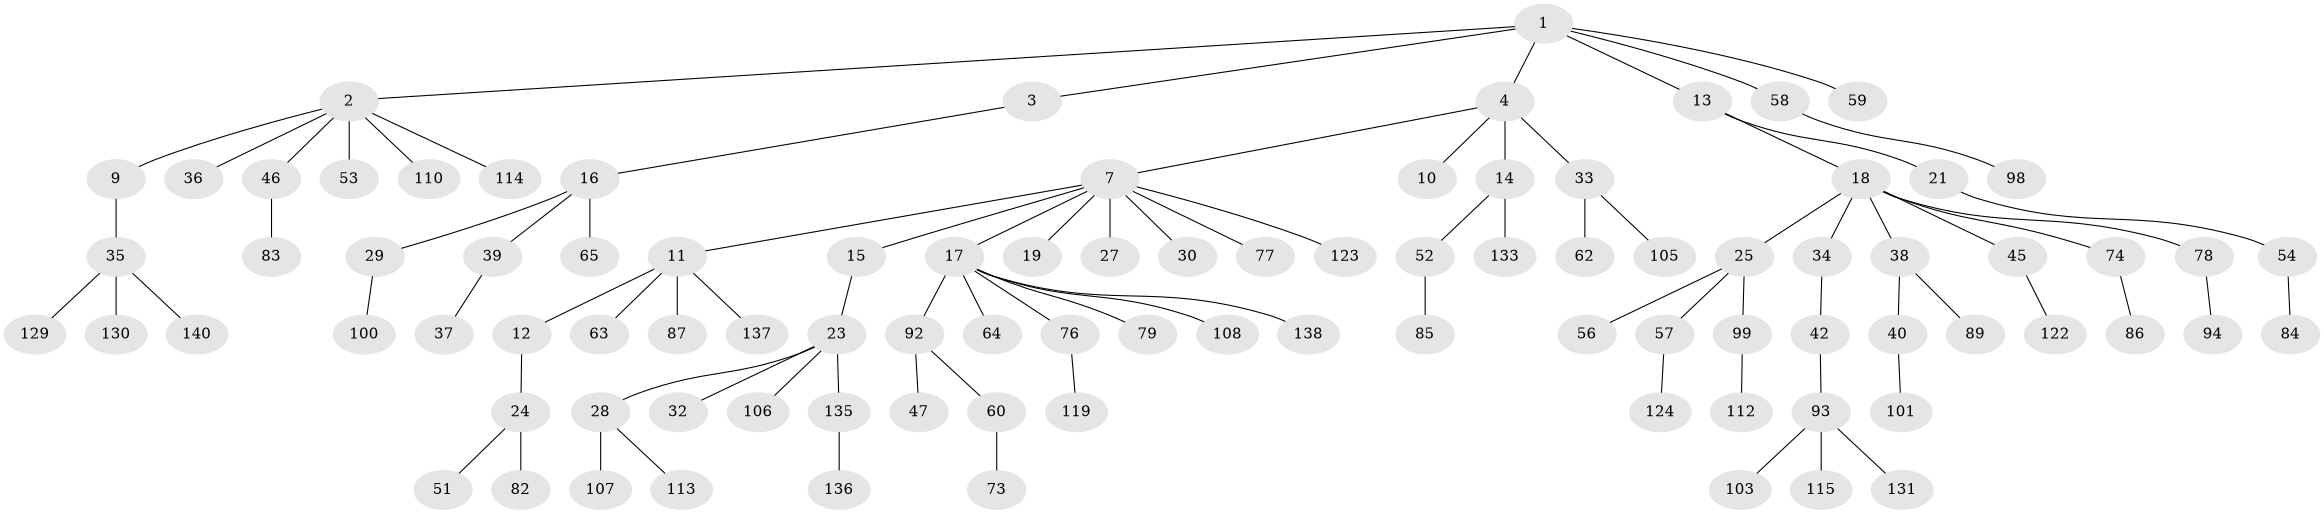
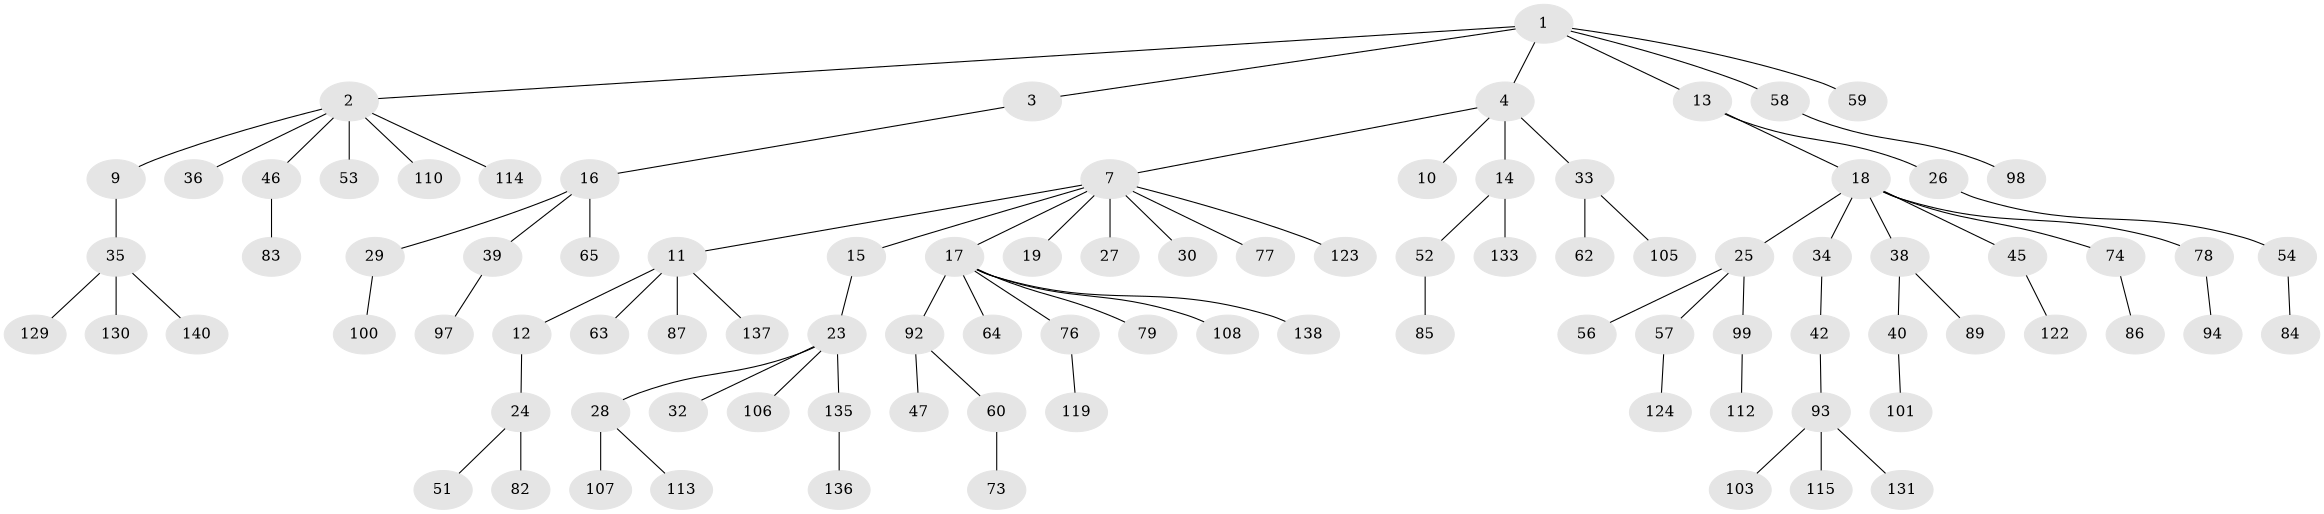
  graph {
    node [color=gray90 style=filled]
    1 [super="+71"]
    2 [super="+41"]
    3 [super="+6"]
    4 [super="+5"]
    13 [super="+116"]
    58 [super="+67"]
    59
    9 [super="+21"]
    36
    46 [super="+80"]
    53
    110
    114
    16 [super="+95"]
    7 [super="+8"]
    10 [super="+37"]
    14 [super="+31"]
    33 [super="+50"]
    18 [super="+20"]
-   26 [super="+66" label=21]
+   26 [super="+66"]
    98
    35 [super="+44"]
    83
    29 [super="+118"]
    39 [super="+70"]
    65
    11 [super="+75"]
    15 [super="+81"]
    17 [super="+92"]
    19 [super="+127"]
    27 [super="+88"]
    30 [super="+111"]
    77
    123
    52 [super="+69"]
    133
    62 [super="+68"]
    105
    12
    63 [super="+72"]
    87
    137
    23 [super="+49"]
    n44 [label=92]
    64
    76 [super="+102"]
    79
    108
    138
    129
    130
    140
    24 [super="+126"]
    51
    82
    25 [super="+43"]
    34 [super="+96"]
    38
    45 [super="+109"]
    74 [super="+139"]
    78
    54 [super="+141"]
    85 [super="+90"]
    28 [super="+55"]
    32
    106
    135
    100
-   97 [super="+128" label=37]
+   97 [super="+128"]
    47
    60 [super="+91"]
    119
    56
    57
    99
    42 [super="+48"]
    40 [super="+61"]
    89 [super="+125"]
    122
    86
    94
    73
    107
    113
    136
    124
    112 [super="+132"]
    84 [super="+104"]
    93 [super="+134"]
    101 [super="+120"]
    103 [super="+117"]
    115
    131
    1 -- 2
    1 -- 3
    1 -- 4
    1 -- 13
    1 -- 58
    1 -- 59
    2 -- 9
    2 -- 36
    2 -- 46
    2 -- 53
    2 -- 110
    2 -- 114
    3 -- 16
    4 -- 7
    4 -- 10
    4 -- 14
    4 -- 33
    13 -- 18
    13 -- 26
    58 -- 98
    9 -- 35
    46 -- 83
    16 -- 29
    16 -- 39
    16 -- 65
    7 -- 11
    7 -- 15
    7 -- 17
    7 -- 19
    7 -- 27
    7 -- 30
    7 -- 77
    7 -- 123
    14 -- 52
    14 -- 133
    33 -- 62
    33 -- 105
    18 -- 25
    18 -- 34
    18 -- 38
    18 -- 45
    18 -- 74
    18 -- 78
    26 -- 54
    35 -- 129
    35 -- 130
    35 -- 140
    29 -- 100
    39 -- 97
    11 -- 12
    11 -- 63
    11 -- 87
    11 -- 137
    15 -- 23
    17 -- n44
    17 -- 64
    17 -- 76
    17 -- 79
    17 -- 108
    17 -- 138
    52 -- 85
    12 -- 24
    23 -- 28
    23 -- 32
    23 -- 106
    23 -- 135
    n44 -- 47
    n44 -- 60
    76 -- 119
    24 -- 51
    24 -- 82
    25 -- 56
    25 -- 57
    25 -- 99
    34 -- 42
    38 -- 40
    38 -- 89
    45 -- 122
    74 -- 86
    78 -- 94
    54 -- 84
    28 -- 107
    28 -- 113
    135 -- 136
    60 -- 73
    57 -- 124
    99 -- 112
    42 -- 93
    40 -- 101
    93 -- 103
    93 -- 115
    93 -- 131
  }
